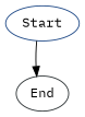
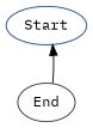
  digraph {
    fontname="IBM Plex Mono"
    node [fontname="IBM Plex Mono"]
    n1 [color="#204a87" label=Start]
    n2 [color="#2e3436" label=End]
-   n1 -> n2 [fontname="IBM Plex Mono"]
+   n2 -> n1 [fontname="IBM Plex Mono"]
  }
